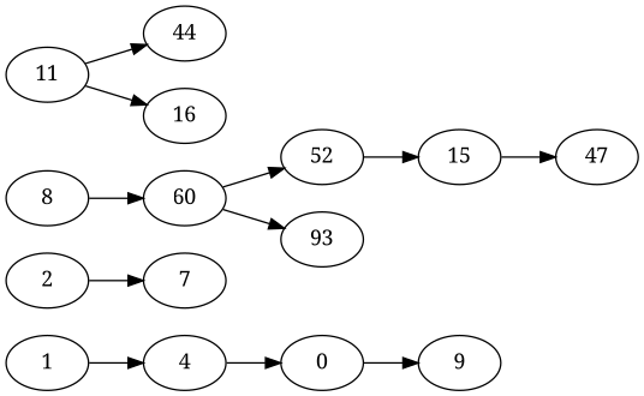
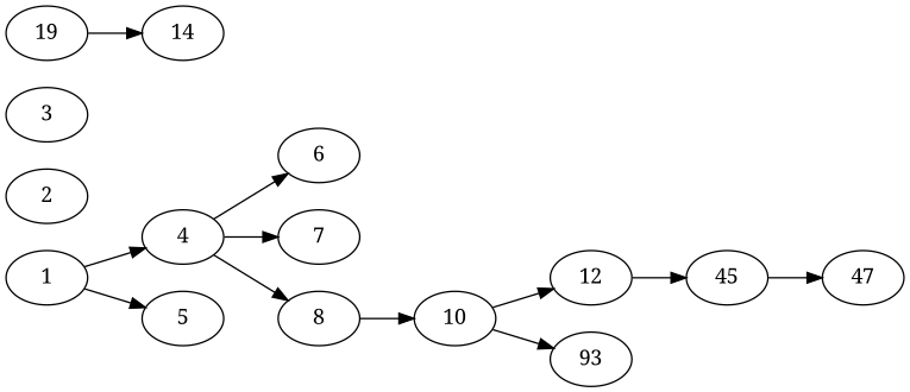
  digraph {
    fontname="Noto Serif"
    rankdir=LR
    node [alpha=0.14 fontname="Noto Serif"]
    edge [fontname="Noto Serif"]
    1 [alpha=0.04 expect_size=2433682216321024000]
    4 [alpha=0.19 expect_size=10038647929559158]
-   6 [alpha=0.06 expect_size=265405131657607 label=0]
+   5 [alpha=0.08 expect_size=3510707878363136000]
+   6 [alpha=0.06 expect_size=265405131657607]
    7 [alpha=0.10 expect_size=52256867090432000]
    8 [expect_size=3618809718954262528]
-   9 [alpha=0.01 expect_size=27758212621868]
-   10 [alpha=0.09 expect_size=2595976143387492352 label=60]
+   10 [alpha=0.09 expect_size=2595976143387492352]
    2 [expect_size=2504950936535826432]
-   12 [alpha=0.12 expect_size=21551118072568272 label=52]
+   3 [alpha=0.04 expect_size=5038330698095055]
+   12 [alpha=0.12 expect_size=21551118072568272]
    n12 [expect_size=445893258410193 label=93]
-   11 [alpha=0.03 expect_size=22702638323110768]
-   14 [alpha=0.01 expect_size=247492785472318 label=44]
-   16 [alpha=0.15 expect_size=855457429805072384]
-   15 [alpha=0.09 expect_size=2182055687425454]
+   11 [alpha=0.03 expect_size=22702638323110768 label=19]
+   14 [alpha=0.01 expect_size=247492785472318]
+   15 [alpha=0.09 expect_size=2182055687425454 label=45]
    n17 [alpha=0.08 expect_size=76065517760503 label=47]
    1 -> 4
+   1 -> 5
    4 -> 6
-   2 -> 7
-   6 -> 9
+   4 -> 7
+   4 -> 8
    8 -> 10
    10 -> 12
    10 -> n12
    12 -> 15
    11 -> 14
-   11 -> 16
    15 -> n17
  }
